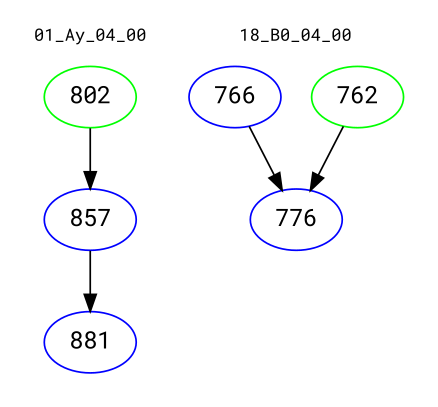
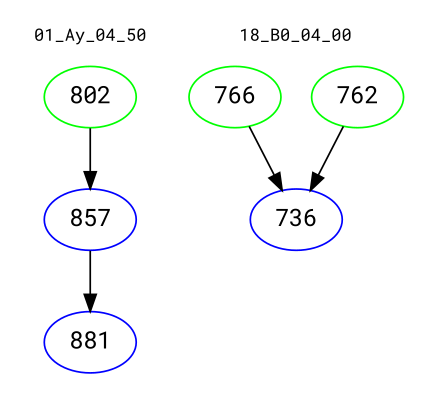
  digraph {
    fontname="Roboto Mono"
    node [color=blue fontname="Roboto Mono"]
    edge [color=black fontname="Roboto Mono"]
    n1 [color=green label=802]
    n2 [label=857]
    n3 [label=881]
    n4 [color=green label=762]
-   n5 [label=766]
-   n6 [label=776]
+   n5 [color=green label=766]
+   n6 [label=736]
    subgraph cluster_1 {
      color=white
      fontsize=10
-     label="01_Ay_04_00"
+     label="01_Ay_04_50"
      n1
      n2
      n3
    }
    subgraph cluster_2 {
      color=white
      fontsize=10
      label="18_B0_04_00"
      n4
      n5
      n6
    }
    n1 -> n2
    n2 -> n3
    n4 -> n6
    n5 -> n6
  }
